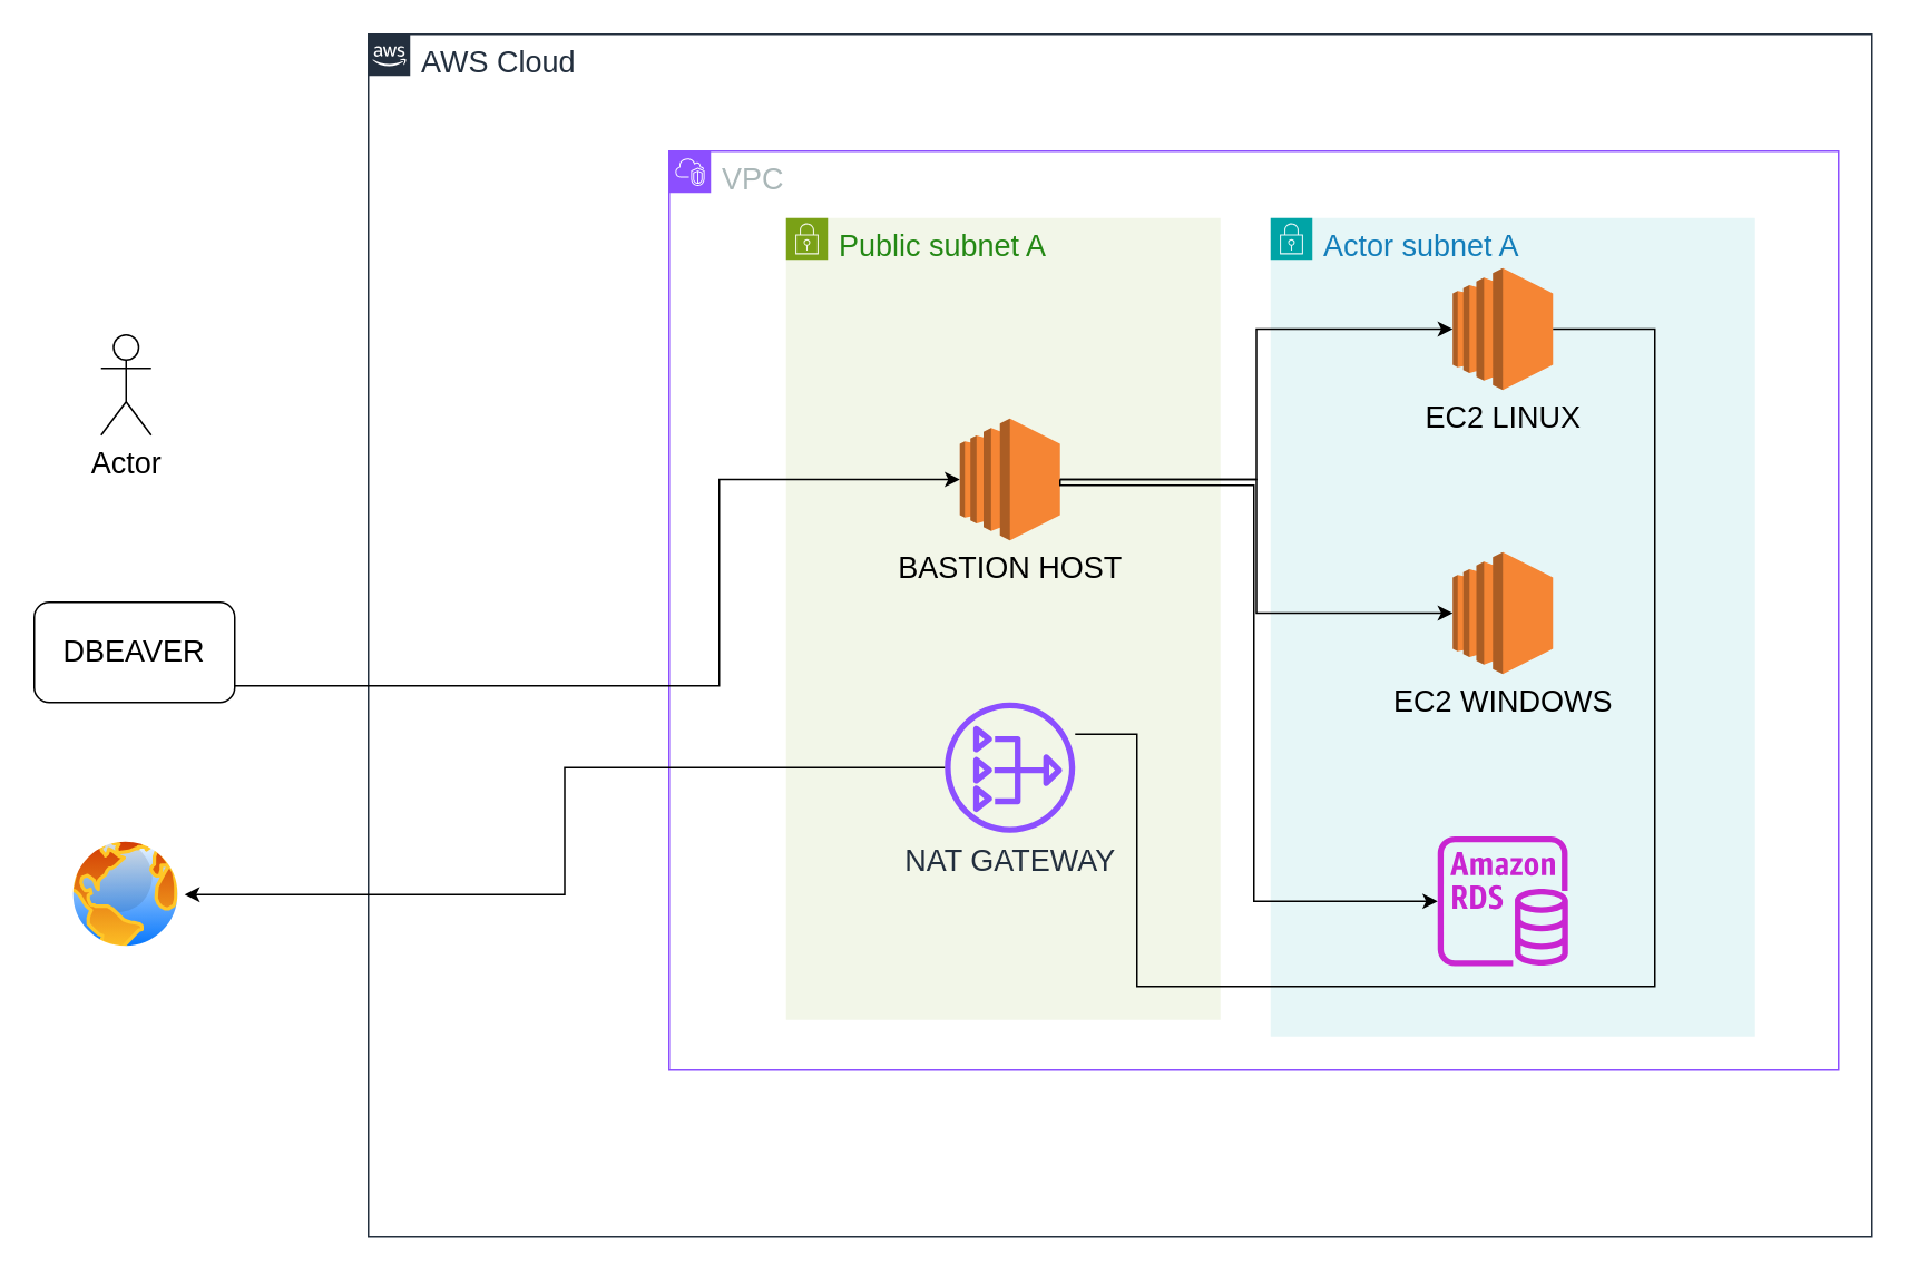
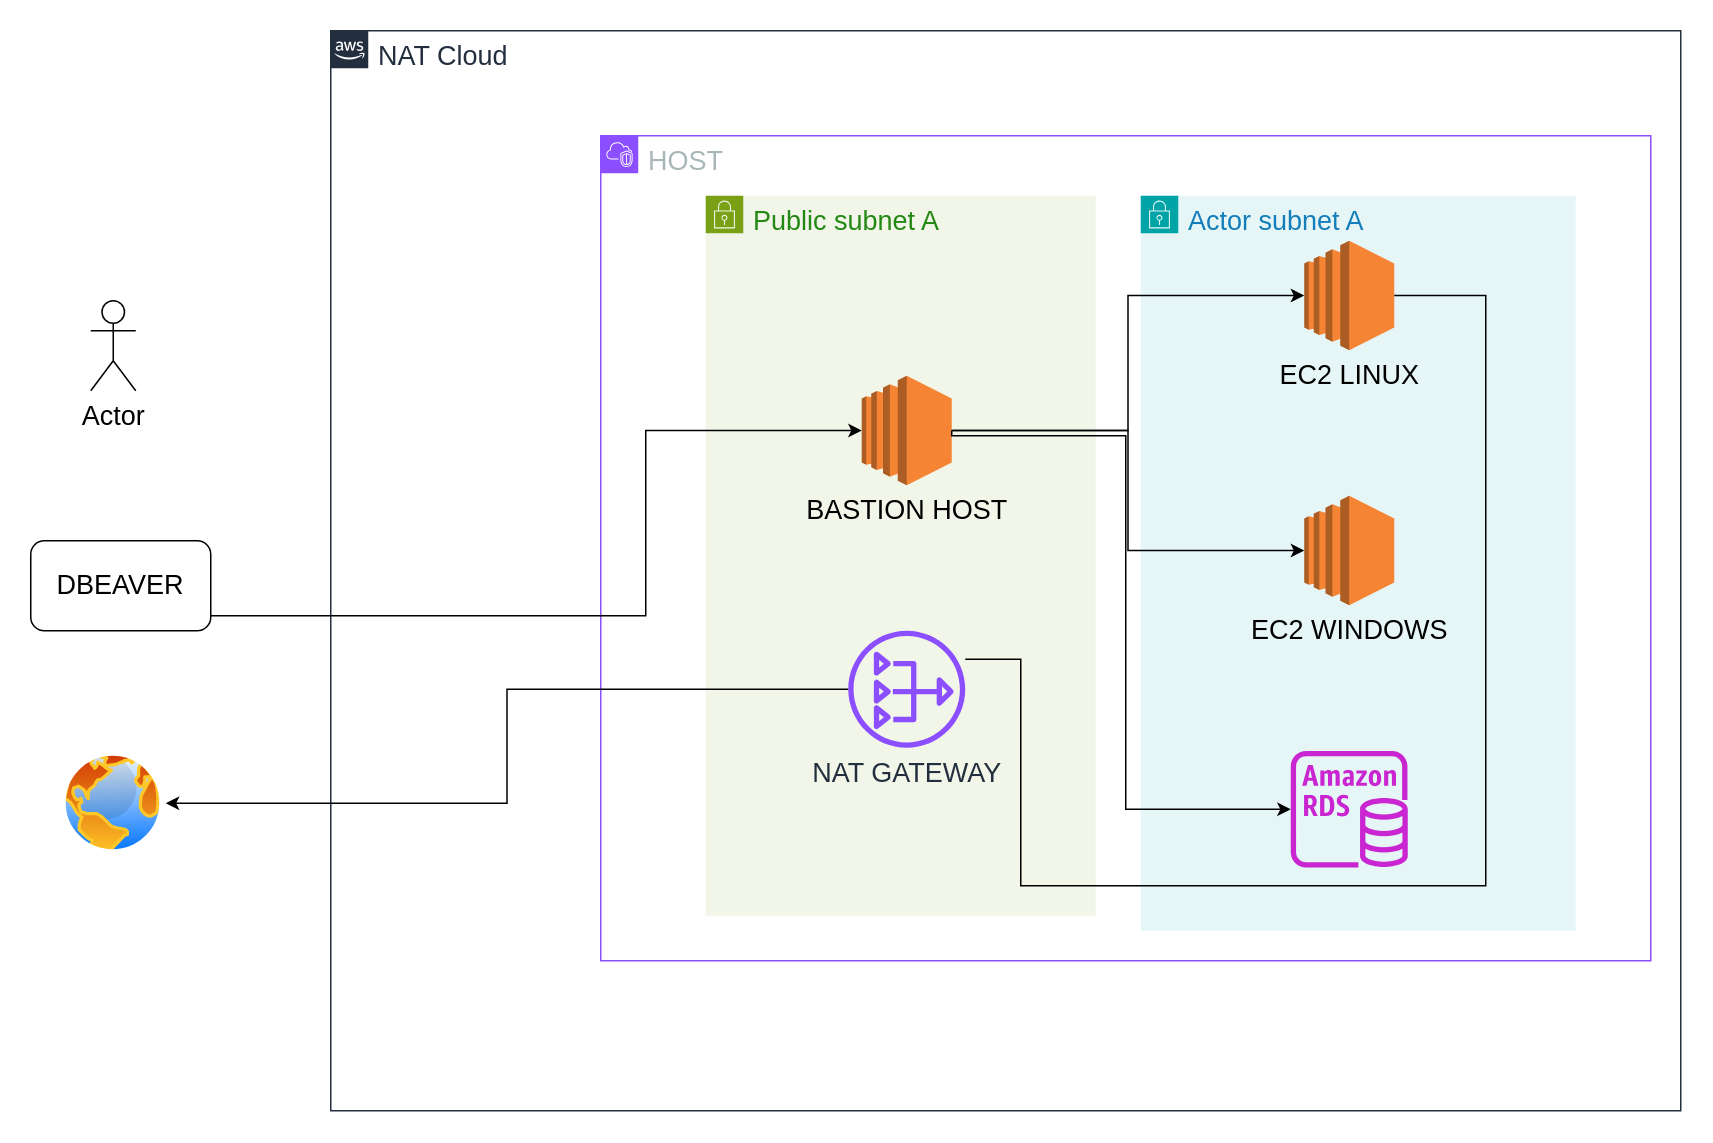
  <mxCell id="0" />
  <mxCell id="1" parent="0" />
- <mxCell id="2" value="&lt;font style=&quot;font-size: 18px;&quot;&gt;AWS Cloud&lt;/font&gt;" style="points=[[0,0],[0.25,0],[0.5,0],[0.75,0],[1,0],[1,0.25],[1,0.5],[1,0.75],[1,1],[0.75,1],[0.5,1],[0.25,1],[0,1],[0,0.75],[0,0.5],[0,0.25]];outlineConnect=0;gradientColor=none;html=1;whiteSpace=wrap;fontSize=12;fontStyle=0;shape=mxgraph.aws4.group;grIcon=mxgraph.aws4.group_aws_cloud_alt;strokeColor=#232F3E;fillColor=none;verticalAlign=top;align=left;spacingLeft=30;fontColor=#232F3E;dashed=0;labelBackgroundColor=#ffffff;container=1;pointerEvents=0;collapsible=0;recursiveResize=0;" parent="1" vertex="1"><mxGeometry x="220" y="20" width="900" height="720" as="geometry" /></mxCell>
- <mxCell id="3" value="&lt;font style=&quot;font-size: 18px;&quot;&gt;VPC&lt;/font&gt;" style="points=[[0,0],[0.25,0],[0.5,0],[0.75,0],[1,0],[1,0.25],[1,0.5],[1,0.75],[1,1],[0.75,1],[0.5,1],[0.25,1],[0,1],[0,0.75],[0,0.5],[0,0.25]];outlineConnect=0;gradientColor=none;html=1;whiteSpace=wrap;fontSize=12;fontStyle=0;container=1;pointerEvents=0;collapsible=0;recursiveResize=0;shape=mxgraph.aws4.group;grIcon=mxgraph.aws4.group_vpc2;strokeColor=#8C4FFF;fillColor=none;verticalAlign=top;align=left;spacingLeft=30;fontColor=#AAB7B8;dashed=0;" vertex="1" parent="2"><mxGeometry x="180" y="70" width="700" height="550" as="geometry" /></mxCell>
+ <mxCell id="2" value="&lt;font style=&quot;font-size: 18px;&quot;&gt;NAT Cloud&lt;/font&gt;" style="points=[[0,0],[0.25,0],[0.5,0],[0.75,0],[1,0],[1,0.25],[1,0.5],[1,0.75],[1,1],[0.75,1],[0.5,1],[0.25,1],[0,1],[0,0.75],[0,0.5],[0,0.25]];outlineConnect=0;gradientColor=none;html=1;whiteSpace=wrap;fontSize=12;fontStyle=0;shape=mxgraph.aws4.group;grIcon=mxgraph.aws4.group_aws_cloud_alt;strokeColor=#232F3E;fillColor=none;verticalAlign=top;align=left;spacingLeft=30;fontColor=#232F3E;dashed=0;labelBackgroundColor=#ffffff;container=1;pointerEvents=0;collapsible=0;recursiveResize=0;" parent="1" vertex="1"><mxGeometry x="220" y="20" width="900" height="720" as="geometry" /></mxCell>
+ <mxCell id="3" value="&lt;font style=&quot;font-size: 18px;&quot;&gt;HOST&lt;/font&gt;" style="points=[[0,0],[0.25,0],[0.5,0],[0.75,0],[1,0],[1,0.25],[1,0.5],[1,0.75],[1,1],[0.75,1],[0.5,1],[0.25,1],[0,1],[0,0.75],[0,0.5],[0,0.25]];outlineConnect=0;gradientColor=none;html=1;whiteSpace=wrap;fontSize=12;fontStyle=0;container=1;pointerEvents=0;collapsible=0;recursiveResize=0;shape=mxgraph.aws4.group;grIcon=mxgraph.aws4.group_vpc2;strokeColor=#8C4FFF;fillColor=none;verticalAlign=top;align=left;spacingLeft=30;fontColor=#AAB7B8;dashed=0;" vertex="1" parent="2"><mxGeometry x="180" y="70" width="700" height="550" as="geometry" /></mxCell>
  <mxCell id="4" value="&lt;font style=&quot;font-size: 18px;&quot;&gt;Public subnet A&lt;/font&gt;" style="points=[[0,0],[0.25,0],[0.5,0],[0.75,0],[1,0],[1,0.25],[1,0.5],[1,0.75],[1,1],[0.75,1],[0.5,1],[0.25,1],[0,1],[0,0.75],[0,0.5],[0,0.25]];outlineConnect=0;gradientColor=none;html=1;whiteSpace=wrap;fontSize=12;fontStyle=0;container=1;pointerEvents=0;collapsible=0;recursiveResize=0;shape=mxgraph.aws4.group;grIcon=mxgraph.aws4.group_security_group;grStroke=0;strokeColor=#7AA116;fillColor=#F2F6E8;verticalAlign=top;align=left;spacingLeft=30;fontColor=#248814;dashed=0;" vertex="1" parent="3"><mxGeometry x="70" y="40" width="260" height="480" as="geometry" /></mxCell>
  <mxCell id="5" value="&lt;font style=&quot;font-size: 18px;&quot;&gt;BASTION HOST&lt;/font&gt;" style="outlineConnect=0;dashed=0;verticalLabelPosition=bottom;verticalAlign=top;align=center;html=1;shape=mxgraph.aws3.ec2;fillColor=#F58534;gradientColor=none;" vertex="1" parent="4"><mxGeometry x="104" y="120" width="60" height="73" as="geometry" /></mxCell>
  <mxCell id="6" value="&lt;font style=&quot;font-size: 18px;&quot;&gt;NAT GATEWAY&lt;/font&gt;" style="sketch=0;outlineConnect=0;fontColor=#232F3E;gradientColor=none;fillColor=#8C4FFF;strokeColor=none;dashed=0;verticalLabelPosition=bottom;verticalAlign=top;align=center;html=1;fontSize=12;fontStyle=0;aspect=fixed;pointerEvents=1;shape=mxgraph.aws4.nat_gateway;" vertex="1" parent="4"><mxGeometry x="95" y="290" width="78" height="78" as="geometry" /></mxCell>
  <mxCell id="7" value="&lt;font style=&quot;font-size: 18px;&quot;&gt;Actor subnet A&lt;/font&gt;" style="points=[[0,0],[0.25,0],[0.5,0],[0.75,0],[1,0],[1,0.25],[1,0.5],[1,0.75],[1,1],[0.75,1],[0.5,1],[0.25,1],[0,1],[0,0.75],[0,0.5],[0,0.25]];outlineConnect=0;gradientColor=none;html=1;whiteSpace=wrap;fontSize=12;fontStyle=0;container=1;pointerEvents=0;collapsible=0;recursiveResize=0;shape=mxgraph.aws4.group;grIcon=mxgraph.aws4.group_security_group;grStroke=0;strokeColor=#00A4A6;fillColor=#E6F6F7;verticalAlign=top;align=left;spacingLeft=30;fontColor=#147EBA;dashed=0;" vertex="1" parent="3"><mxGeometry x="360" y="40" width="290" height="490" as="geometry" /></mxCell>
  <mxCell id="8" value="&lt;font style=&quot;font-size: 18px;&quot;&gt;EC2 LINUX&lt;/font&gt;" style="outlineConnect=0;dashed=0;verticalLabelPosition=bottom;verticalAlign=top;align=center;html=1;shape=mxgraph.aws3.ec2;fillColor=#F58534;gradientColor=none;" vertex="1" parent="7"><mxGeometry x="109" y="30" width="60" height="73" as="geometry" /></mxCell>
  <mxCell id="9" value="&lt;font style=&quot;font-size: 18px;&quot;&gt;EC2 WINDOWS&lt;/font&gt;" style="outlineConnect=0;dashed=0;verticalLabelPosition=bottom;verticalAlign=top;align=center;html=1;shape=mxgraph.aws3.ec2;fillColor=#F58534;gradientColor=none;" vertex="1" parent="7"><mxGeometry x="109" y="200" width="60" height="73" as="geometry" /></mxCell>
  <mxCell id="10" value="" style="sketch=0;outlineConnect=0;fontColor=#232F3E;gradientColor=none;fillColor=#C925D1;strokeColor=none;dashed=0;verticalLabelPosition=bottom;verticalAlign=top;align=center;html=1;fontSize=12;fontStyle=0;aspect=fixed;pointerEvents=1;shape=mxgraph.aws4.rds_instance;" vertex="1" parent="7"><mxGeometry x="100" y="370" width="78" height="78" as="geometry" /></mxCell>
  <mxCell id="11" style="edgeStyle=orthogonalEdgeStyle;rounded=0;orthogonalLoop=1;jettySize=auto;html=1;exitX=0.5;exitY=1;exitDx=0;exitDy=0;" edge="1" parent="3" source="7" target="7"><mxGeometry relative="1" as="geometry" /></mxCell>
  <mxCell id="12" style="edgeStyle=orthogonalEdgeStyle;rounded=0;orthogonalLoop=1;jettySize=auto;html=1;exitX=1;exitY=0.5;exitDx=0;exitDy=0;exitPerimeter=0;entryX=0;entryY=0.5;entryDx=0;entryDy=0;entryPerimeter=0;" edge="1" parent="3" source="5" target="8"><mxGeometry relative="1" as="geometry" /></mxCell>
  <mxCell id="13" style="edgeStyle=orthogonalEdgeStyle;rounded=0;orthogonalLoop=1;jettySize=auto;html=1;entryX=0;entryY=0.5;entryDx=0;entryDy=0;entryPerimeter=0;" edge="1" parent="3" source="5" target="9"><mxGeometry relative="1" as="geometry" /></mxCell>
  <mxCell id="14" style="edgeStyle=orthogonalEdgeStyle;rounded=0;orthogonalLoop=1;jettySize=auto;html=1;endArrow=none;" edge="1" parent="3" source="8" target="6"><mxGeometry relative="1" as="geometry"><Array as="points"><mxPoint x="590" y="106" /><mxPoint x="590" y="500" /><mxPoint x="280" y="500" /><mxPoint x="280" y="349" /></Array></mxGeometry></mxCell>
  <mxCell id="15" style="edgeStyle=orthogonalEdgeStyle;rounded=0;orthogonalLoop=1;jettySize=auto;html=1;exitX=1;exitY=0.5;exitDx=0;exitDy=0;exitPerimeter=0;" edge="1" parent="3" source="5" target="10"><mxGeometry relative="1" as="geometry"><Array as="points"><mxPoint x="234" y="200" /><mxPoint x="350" y="200" /><mxPoint x="350" y="449" /></Array></mxGeometry></mxCell>
  <mxCell id="16" value="&lt;font style=&quot;font-size: 18px;&quot;&gt;Actor&lt;/font&gt;" style="shape=umlActor;verticalLabelPosition=bottom;verticalAlign=top;html=1;outlineConnect=0;" vertex="1" parent="1"><mxGeometry x="60" y="200" width="30" height="60" as="geometry" /></mxCell>
  <mxCell id="17" value="" style="image;aspect=fixed;perimeter=ellipsePerimeter;html=1;align=center;shadow=0;dashed=0;spacingTop=3;image=img/lib/active_directory/internet_globe.svg;" vertex="1" parent="1"><mxGeometry x="40" y="500" width="70" height="70" as="geometry" /></mxCell>
  <mxCell id="18" style="edgeStyle=orthogonalEdgeStyle;rounded=0;orthogonalLoop=1;jettySize=auto;html=1;entryX=1;entryY=0.5;entryDx=0;entryDy=0;" edge="1" parent="1" source="6" target="17"><mxGeometry relative="1" as="geometry" /></mxCell>
  <mxCell id="19" style="edgeStyle=orthogonalEdgeStyle;rounded=0;orthogonalLoop=1;jettySize=auto;html=1;entryX=0;entryY=0.5;entryDx=0;entryDy=0;entryPerimeter=0;" edge="1" parent="1" source="20" target="5"><mxGeometry relative="1" as="geometry"><Array as="points"><mxPoint x="430" y="410" /><mxPoint x="430" y="286" /></Array></mxGeometry></mxCell>
  <mxCell id="20" value="&lt;font style=&quot;font-size: 18px;&quot;&gt;DBEAVER&lt;/font&gt;" style="rounded=1;whiteSpace=wrap;html=1;" vertex="1" parent="1"><mxGeometry x="20" y="360" width="120" height="60" as="geometry" /></mxCell>
